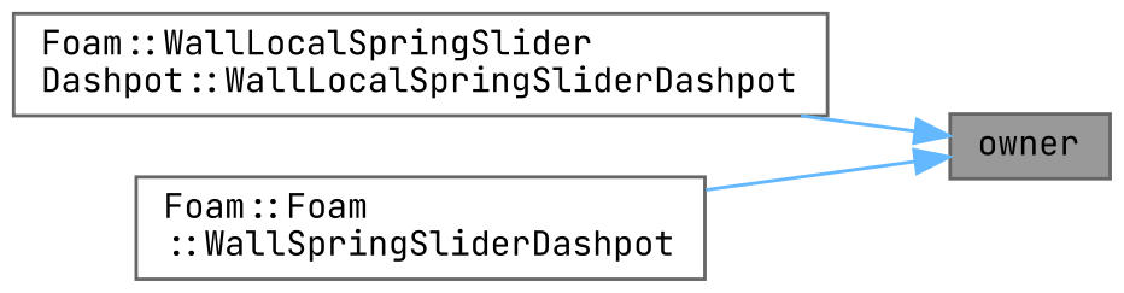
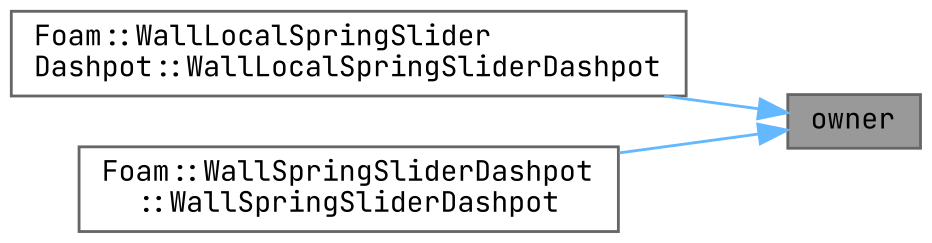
  digraph {
    rankdir=RL
    fontname="JetBrains Mono"
    node [color=grey40 fillcolor=white fontname="JetBrains Mono" fontsize=10 shape=box style=filled]
    edge [color=steelblue1 dir=back fontname="JetBrains Mono" fontsize=10 labelfontname=Helvetica labelfontsize=10 style=solid]
    n1 [color=gray40 fillcolor=grey60 fontcolor=black height=0.2 label=owner width=0.4]
    n2 [height=0.2 label="Foam::WallLocalSpringSlider\lDashpot::WallLocalSpringSliderDashpot" width=0.4]
-   n3 [height=0.2 label="Foam::Foam\l::WallSpringSliderDashpot" width=0.4]
+   n3 [height=0.2 label="Foam::WallSpringSliderDashpot\l::WallSpringSliderDashpot" width=0.4]
    n1 -> n2
    n1 -> n3
  }
